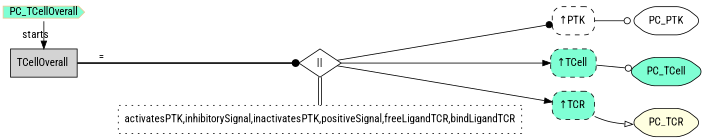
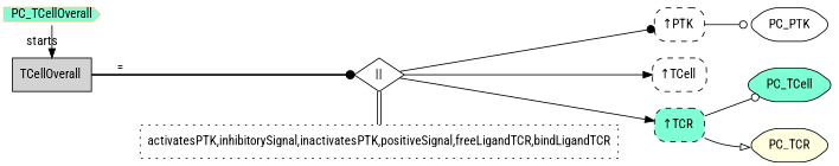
  digraph {
    fontname="Roboto Condensed"
    rankdir=LR
    node [fillcolor=white fontname="Roboto Condensed" shape=rectangle style=filled]
    edge [fontname="Roboto Condensed" arrowhead=dot]
    n1 [label="||" shape=diamond]
    n2 [label="activatesPTK,inhibitorySignal,inactivatesPTK,positiveSignal,freeLigandTCR,bindLigandTCR" shape=rect style="filled,dotted"]
    n3 [color=burlywood2 fillcolor=aquamarine height=.2 label=PC_TCellOverall shape=cds width=.2]
    n4 [fillcolor=lightgrey label="TCellOverall " shape=box]
    n5 [label="↑PTK " style="rounded,filled,dashed"]
-   n6 [fillcolor=aquamarine label="↑TCell " style="rounded,filled,dashed"]
+   n6 [label="↑TCell " style="rounded,filled,dashed"]
    n7 [fillcolor=aquamarine label="↑TCR " style="rounded,filled,dashed"]
    n8 [label=PC_PTK shape=hexagon style="filled,rounded"]
    n9 [fillcolor=aquamarine label=PC_TCell shape=hexagon style="filled,rounded"]
    n10 [fillcolor=lightyellow label=PC_TCR shape=hexagon style="filled,rounded"]
    subgraph sub_1 {
      rank=same
      n1
      n2
    }
    subgraph sub_2 {
      rank=same
      n3
      n4
    }
    n1 -> n2 [color="black:invis:black" dir=none arrowhead=""]
    n1 -> n5
    n1 -> n6 [arrowhead=normal]
    n1 -> n7 [arrowhead=normal]
    n3 -> n4 [arrowhead=normal label=starts]
    n4 -> n1 [label="=" penwidth=2]
    n5 -> n8 [fillcolor=white label=" "]
-   n6 -> n9 [fillcolor=white label=" "]
+   n7 -> n9 [fillcolor=white label=" "]
    n7 -> n10 [arrowhead=normal fillcolor=white label=" "]
  }
